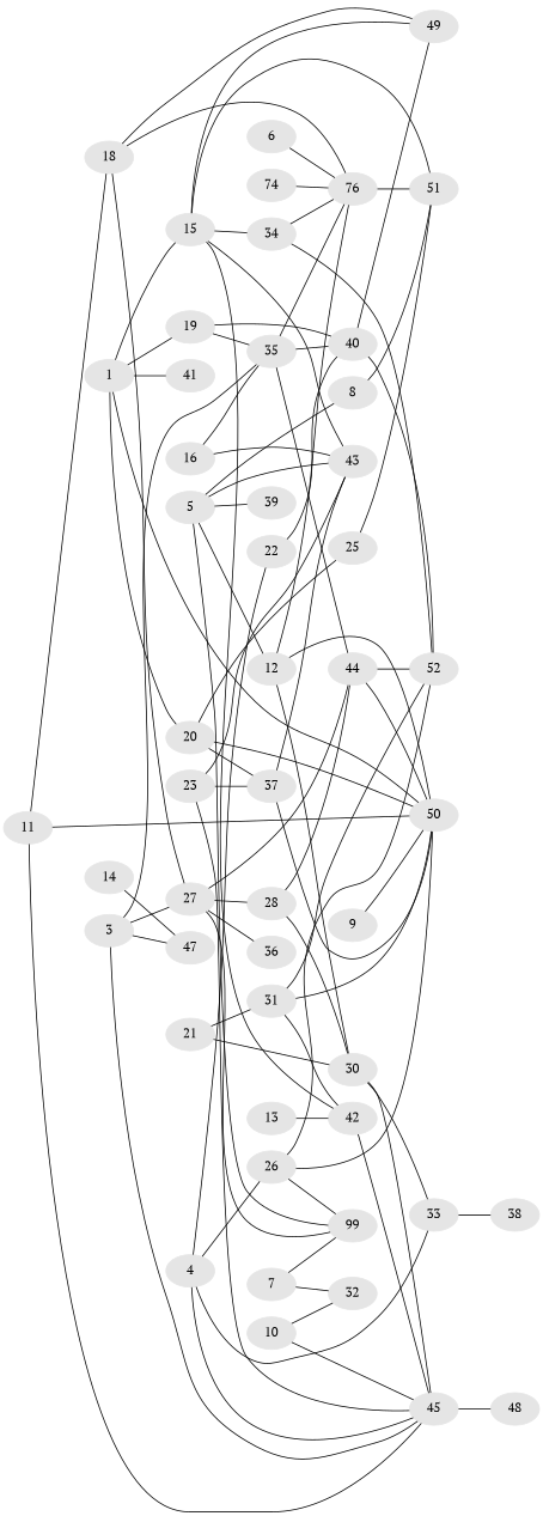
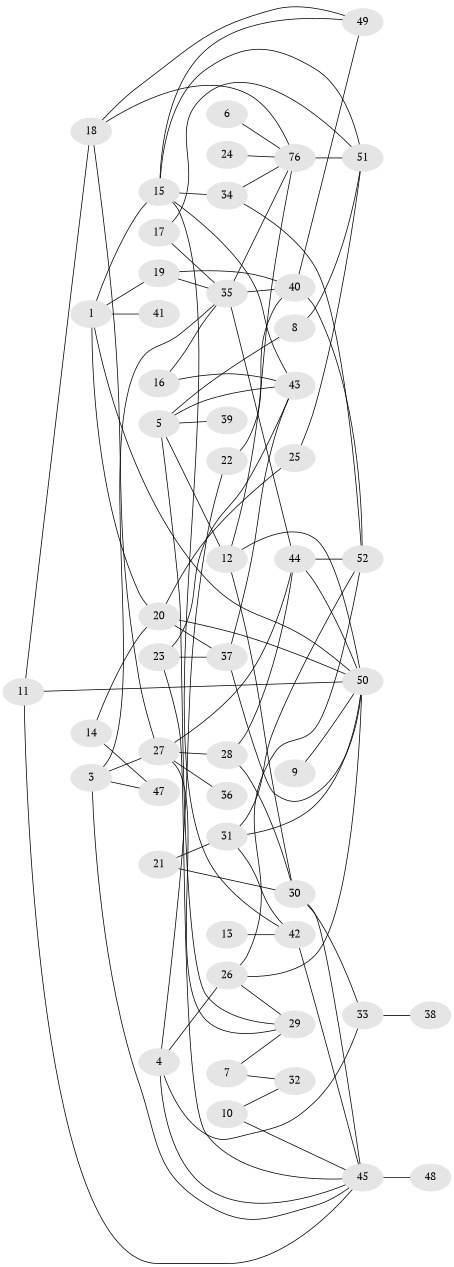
  graph {
    fontname="PT Serif"
    rankdir=LR
    node [color=gray90 fontname="PT Serif" style=filled]
    edge [fontname="PT Serif" weight=1.0]
    1
    15
    19
    20
    41
    50
    43
    51
    42
    34
    49
    35
    40
    25
    37
    27
-   29 [label=99]
+   29
    28
    36
    44
    3
    45
    47
    n24 [label=76]
    48
    4
    22
    26
    33
    52
    38
    5
    8
    12
    39
    30
    6
    7
    32
    9
    10
    11
    18
    13
    14
    16
+   17
    21
    31
    23
-   24 [label=74]
+   24
    1 -- 15
    1 -- 19
    1 -- 20
    1 -- 41
    1 -- 50
    15 -- 43
    15 -- 51
    15 -- 42
    15 -- 34
    15 -- 49
    19 -- 35
    19 -- 40
    20 -- 50
    20 -- 25
    20 -- 37
    42 -- 45
    34 -- n24
    34 -- 52
    35 -- 40
    35 -- 44
    35 -- n24
    40 -- 49
    40 -- 52
    25 -- 51
    37 -- 50
    37 -- 43
    27 -- 29
    27 -- 28
    27 -- 36
    27 -- 44
    28 -- 44
    28 -- 30
    44 -- 50
    44 -- 52
    3 -- 35
    3 -- 27
    3 -- 45
    3 -- 47
    45 -- 48
    n24 -- 51
    4 -- 45
    4 -- 22
    4 -- 26
    4 -- 33
    22 -- 40
    26 -- 50
    26 -- 29
    26 -- 52
    33 -- 38
    5 -- 43
    5 -- 29
    5 -- 8
    5 -- 12
    5 -- 39
    8 -- 51
    12 -- 50
    12 -- n24
    12 -- 30
    30 -- 45
    30 -- 33
    6 -- n24
    7 -- 29
    7 -- 32
    9 -- 50
    10 -- 45
    10 -- 32
    11 -- 50
    11 -- 45
    11 -- 18
    18 -- 49
    18 -- 27
    18 -- n24
    13 -- 42
+   14 -- 20
    14 -- 47
    16 -- 43
    16 -- 35
+   17 -- 51
+   17 -- 35
    21 -- 30
    21 -- 31
    31 -- 50
    31 -- 42
    31 -- 52
    23 -- 43
    23 -- 37
    23 -- 45
    24 -- n24
  }
